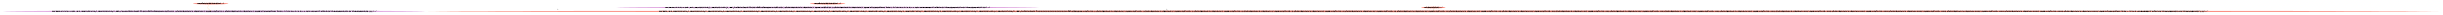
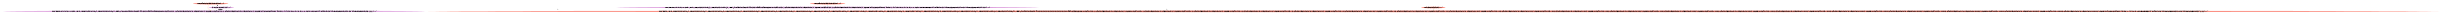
  digraph {
    node [fillcolor=salmon shape=ellipse style=filled]
    edge [style=bold color=teal arrowhead=dot]
    n1 [label="testInnerJoinTableLookupLookupWithFilterWithoutLimitWithAllColumns['1', '0', '0']"]
    n2 [fillcolor=plum label="testQuery(\"SELECT __time, cnt, dim1, dim2, dim3, m1, m2, unique_dim1\" + \"FROM foo\" + \"INNER JOIN lookup.lookyloo l ON foo.dim2 = l.k\" + \"INNER JOIN lookup.lookyloo l2 ON foo.dim2 = l2.k\" + \"WHERE l.v = 'xa'\",ImmutableList.of(newScanQueryBuilder().dataSource(join(join(new TableDataSource(CalciteTests.DATASOURCE1),new LookupDataSource(\"lookyloo\"),\"j0.\",equalsCondition(DruidExpression.fromColumn(\"dim2\"),DruidExpression.fromColumn(\"j0.k\")),JoinType.INNER),new LookupDataSource(\"lookyloo\"),\"_j0.\",equalsCondition(DruidExpression.fromColumn(\"dim2\"),DruidExpression.fromColumn(\"_j0.k\")),JoinType.INNER)).intervals(querySegmentSpec(Filtration.eternity())).filters(selector(\"j0.v\",\"xa\",null)).columns(\"__time\",\"cnt\",\"dim1\",\"dim2\",\"dim3\",\"m1\",\"m2\",\"unique_dim1\").context(QUERY_CONTEXT_DEFAULT).build()),ImmutableList.of(new Object((((edu.fdu.CPPDG.tinypdg.pe.ExpressionInfo@8f72d4,new Object((((edu.fdu.CPPDG.tinypdg.pe.ExpressionInfo@8f72df))@@@3@@@['1', '0', '0']"]
    n3 [label="testInnerJoinTableLookupLookupWithFilterWithoutLimitWithAllColumns['0', '1', '0']"]
+   n4 [fillcolor=plum label="Map<String,Object> queryContext@@@2@@@['0', '1', '0']"]
    n5 [fillcolor=plum label="testQuery(\"SELECT __time, cnt, dim1, dim2, dim3, m1, m2, unique_dim1\" + \"FROM foo\" + \"INNER JOIN lookup.lookyloo l ON foo.dim2 = l.k\" + \"INNER JOIN lookup.lookyloo l2 ON foo.dim2 = l2.k\" + \"WHERE l.v = 'xa'\",queryContext,ImmutableList.of(newScanQueryBuilder().dataSource(join(join(new TableDataSource(CalciteTests.DATASOURCE1),new LookupDataSource(\"lookyloo\"),\"j0.\",equalsCondition(DruidExpression.fromColumn(\"dim2\"),DruidExpression.fromColumn(\"j0.k\")),JoinType.INNER),new LookupDataSource(\"lookyloo\"),\"_j0.\",equalsCondition(DruidExpression.fromColumn(\"dim2\"),DruidExpression.fromColumn(\"_j0.k\")),JoinType.INNER)).intervals(querySegmentSpec(Filtration.eternity())).filters(selector(\"j0.v\",\"xa\",null)).columns(\"__time\",\"cnt\",\"dim1\",\"dim2\",\"dim3\",\"m1\",\"m2\",\"unique_dim1\").context(queryContext).build()),ImmutableList.of(new Object((((edu.fdu.CPPDG.tinypdg.pe.ExpressionInfo@8f734d,new Object((((edu.fdu.CPPDG.tinypdg.pe.ExpressionInfo@8f7358))@@@3@@@['0', '1', '0']"]
    n6 [label="testQuery(\"SELECT dim1\" + \"FROM foo\" + \"INNER JOIN lookup.lookyloo l ON foo.dim2 = l.k\" + \"INNER JOIN lookup.lookyloo l2 ON foo.dim2 = l2.k\" + \"INNER JOIN lookup.lookyloo l3 ON foo.dim2 = l3.k\" + \"INNER JOIN lookup.lookyloo l4 ON foo.dim2 = l4.k\" + \"INNER JOIN lookup.lookyloo l5 ON foo.dim2 = l5.k\" + \"INNER JOIN lookup.lookyloo l6 ON foo.dim2 = l6.k\" + \"INNER JOIN lookup.lookyloo l7 ON foo.dim2 = l7.k\" + \"INNER JOIN lookup.lookyloo l8 ON foo.dim2 = l8.k\" + \"INNER JOIN lookup.lookyloo l9 ON foo.dim2 = l9.k\" + \"INNER JOIN lookup.lookyloo l10 ON foo.dim2 = l10.k\" + \"INNER JOIN lookup.lookyloo l11 ON foo.dim2 = l11.k\" + \"INNER JOIN lookup.lookyloo l12 ON foo.dim2 = l12.k\" + \"INNER JOIN lookup.lookyloo l13 ON foo.dim2 = l13.k\" + \"INNER JOIN lookup.lookyloo l14 ON foo.dim2 = l14.k\" + \"INNER JOIN lookup.lookyloo l15 ON foo.dim2 = l15.k\" + \"INNER JOIN lookup.lookyloo l16 ON foo.dim2 = l16.k\" + \"INNER JOIN lookup.lookyloo l17 ON foo.dim2 = l17.k\" + \"INNER JOIN lookup.lookyloo l18 ON foo.dim2 = l18.k\" + \"INNER JOIN lookup.lookyloo l19 ON foo.dim2 = l19.k\" + \"WHERE l.v = 'xa'\",ImmutableList.of(newScanQueryBuilder().dataSource(join(join(join(join(join(join(join(join(join(join(join(join(join(join(join(join(join(join(join(new TableDataSource(CalciteTests.DATASOURCE1),new LookupDataSource(\"lookyloo\"),\"j0.\",equalsCondition(DruidExpression.fromColumn(\"dim2\"),DruidExpression.fromColumn(\"j0.k\")),JoinType.INNER),new LookupDataSource(\"lookyloo\"),\"_j0.\",equalsCondition(DruidExpression.fromColumn(\"dim2\"),DruidExpression.fromColumn(\"_j0.k\")),JoinType.INNER),new LookupDataSource(\"lookyloo\"),\"__j0.\",equalsCondition(DruidExpression.fromColumn(\"dim2\"),DruidExpression.fromColumn(\"__j0.k\")),JoinType.INNER),new LookupDataSource(\"lookyloo\"),\"___j0.\",equalsCondition(DruidExpression.fromColumn(\"dim2\"),DruidExpression.fromColumn(\"___j0.k\")),JoinType.INNER),new LookupDataSource(\"lookyloo\"),\"____j0.\",equalsCondition(DruidExpression.fromColumn(\"dim2\"),DruidExpression.fromColumn(\"____j0.k\")),JoinType.INNER),new LookupDataSource(\"lookyloo\"),\"_____j0.\",equalsCondition(DruidExpression.fromColumn(\"dim2\"),DruidExpression.fromColumn(\"_____j0.k\")),JoinType.INNER),new LookupDataSource(\"lookyloo\"),\"______j0.\",equalsCondition(DruidExpression.fromColumn(\"dim2\"),DruidExpression.fromColumn(\"______j0.k\")),JoinType.INNER),new LookupDataSource(\"lookyloo\"),\"_______j0.\",equalsCondition(DruidExpression.fromColumn(\"dim2\"),DruidExpression.fromColumn(\"_______j0.k\")),JoinType.INNER),new LookupDataSource(\"lookyloo\"),\"________j0.\",equalsCondition(DruidExpression.fromColumn(\"dim2\"),DruidExpression.fromColumn(\"________j0.k\")),JoinType.INNER),new LookupDataSource(\"lookyloo\"),\"_________j0.\",equalsCondition(DruidExpression.fromColumn(\"dim2\"),DruidExpression.fromColumn(\"_________j0.k\")),JoinType.INNER),new LookupDataSource(\"lookyloo\"),\"__________j0.\",equalsCondition(DruidExpression.fromColumn(\"dim2\"),DruidExpression.fromColumn(\"__________j0.k\")),JoinType.INNER),new LookupDataSource(\"lookyloo\"),\"___________j0.\",equalsCondition(DruidExpression.fromColumn(\"dim2\"),DruidExpression.fromColumn(\"___________j0.k\")),JoinType.INNER),new LookupDataSource(\"lookyloo\"),\"____________j0.\",equalsCondition(DruidExpression.fromColumn(\"dim2\"),DruidExpression.fromColumn(\"____________j0.k\")),JoinType.INNER),new LookupDataSource(\"lookyloo\"),\"_____________j0.\",equalsCondition(DruidExpression.fromColumn(\"dim2\"),DruidExpression.fromColumn(\"_____________j0.k\")),JoinType.INNER),new LookupDataSource(\"lookyloo\"),\"______________j0.\",equalsCondition(DruidExpression.fromColumn(\"dim2\"),DruidExpression.fromColumn(\"______________j0.k\")),JoinType.INNER),new LookupDataSource(\"lookyloo\"),\"_______________j0.\",equalsCondition(DruidExpression.fromColumn(\"dim2\"),DruidExpression.fromColumn(\"_______________j0.k\")),JoinType.INNER),new LookupDataSource(\"lookyloo\"),\"________________j0.\",equalsCondition(DruidExpression.fromColumn(\"dim2\"),DruidExpression.fromColumn(\"________________j0.k\")),JoinType.INNER),new LookupDataSource(\"lookyloo\"),\"_________________j0.\",equalsCondition(DruidExpression.fromColumn(\"dim2\"),DruidExpression.fromColumn(\"_________________j0.k\")),JoinType.INNER),new LookupDataSource(\"lookyloo\"),\"__________________j0.\",equalsCondition(DruidExpression.fromColumn(\"dim2\"),DruidExpression.fromColumn(\"__________________j0.k\")),JoinType.INNER)).intervals(querySegmentSpec(Filtration.eternity())).filters(selector(\"j0.v\",\"xa\",null)).columns(\"dim1\").context(QUERY_CONTEXT_DEFAULT).build()),ImmutableList.of(new Object((((edu.fdu.CPPDG.tinypdg.pe.ExpressionInfo@8f7510,new Object((((edu.fdu.CPPDG.tinypdg.pe.ExpressionInfo@8f7514))@@@3@@@['0', '0', '1']"]
    n7 [label="testManyManyInnerJoinOnManyManyLookup['0', '0', '1']"]
    n1 -> n2 [arrowhead=tee]
    n2 -> n5 [label=0 style=dashed arrowhead=vee]
    n2 -> n6 [label=0 style=dashed]
+   n3 -> n4 [label=true style=dotted color=deeppink arrowhead=tee]
    n3 -> n5 [color=darkorange]
+   n4 -> n5 [label=queryContext style=solid arrowhead=vee]
    n7 -> n6 [color=darkgreen]
  }
